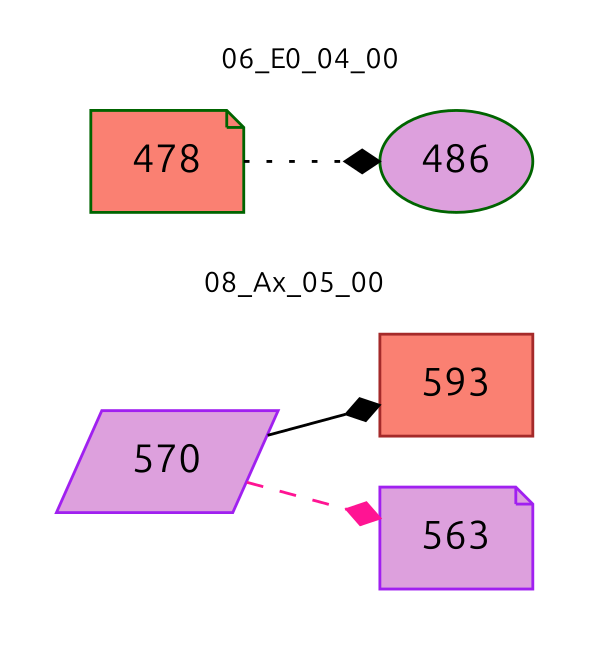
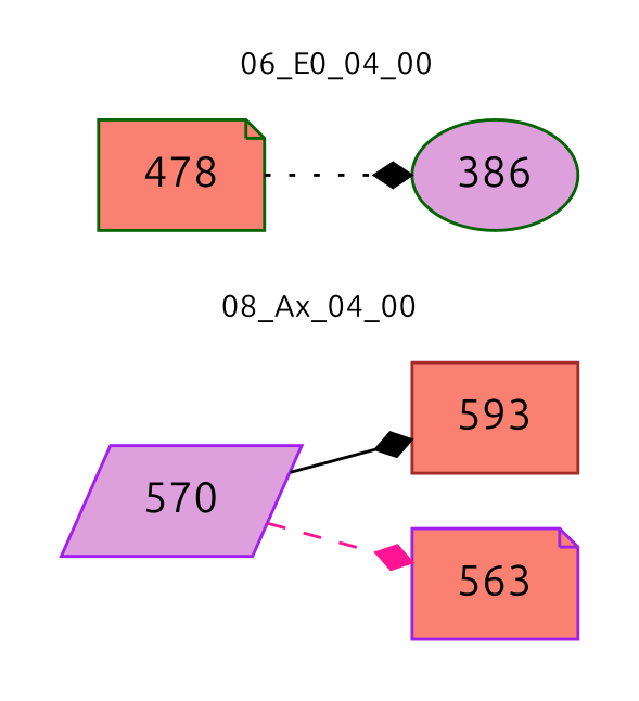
  digraph {
    fontname=Ubuntu
    rankdir=LR
    node [color=purple fillcolor=salmon fontname=Ubuntu shape=note style=filled]
    edge [arrowhead=diamond color=black fontname=Ubuntu]
    n1 [fillcolor=plum label=570 shape=parallelogram]
-   n2 [fillcolor=plum label=563]
+   n2 [label=563]
    n3 [color=brown label=593 shape=box]
    n4 [color=darkgreen label=478]
-   n5 [color=darkgreen fillcolor=plum label=486 shape=ellipse]
+   n5 [color=darkgreen fillcolor=plum label=386 shape=ellipse]
    subgraph cluster_1 {
      color=white
      fontsize=10
-     label="08_Ax_05_00"
+     label="08_Ax_04_00"
      n1
      n2
      n3
    }
    subgraph cluster_2 {
      color=white
      fontsize=10
      label="06_E0_04_00"
      n4
      n5
    }
    n1 -> n2 [color=deeppink style=dashed]
    n1 -> n3 [style=solid]
    n4 -> n5 [style=dotted]
  }
